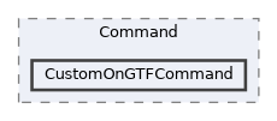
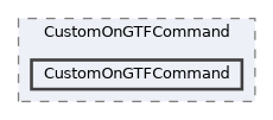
  digraph {
    compound=true
    n1 [color=grey25 fillcolor="#edf0f7" fontname=Helvetica fontsize=10 height=0.2 label=CustomOnGTFCommand shape=box style="filled,bold" width=0.4]
    subgraph cluster_1 {
      bgcolor="#edf0f7"
      fontname=Helvetica
      fontsize=10
-     label=Command
+     label=CustomOnGTFCommand
      pencolor=grey50
      style="filled,dashed"
      n1
    }
  }
